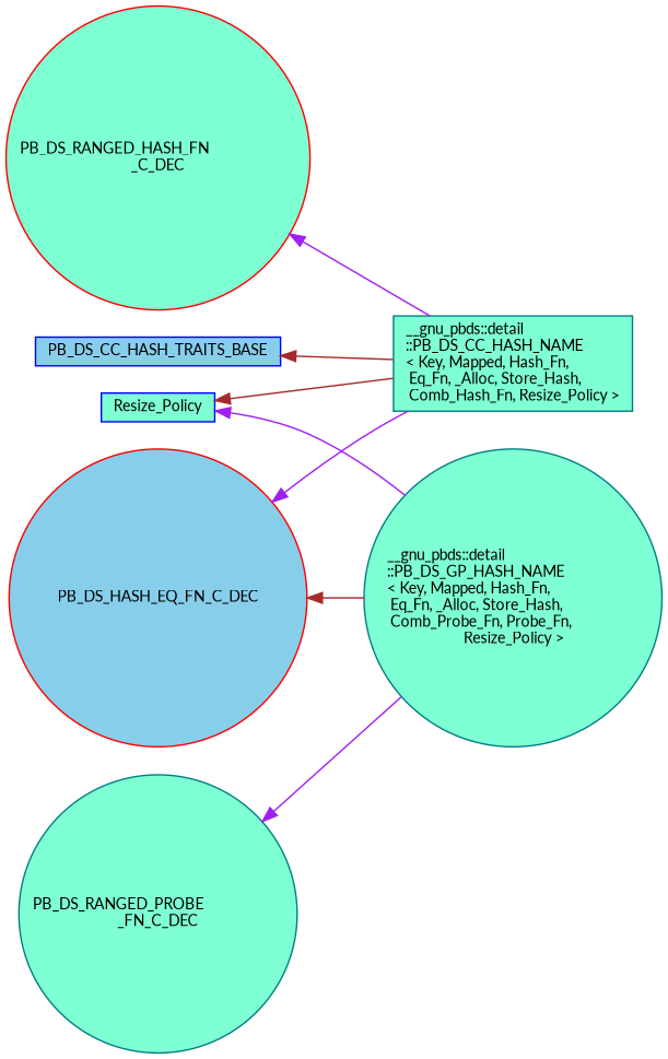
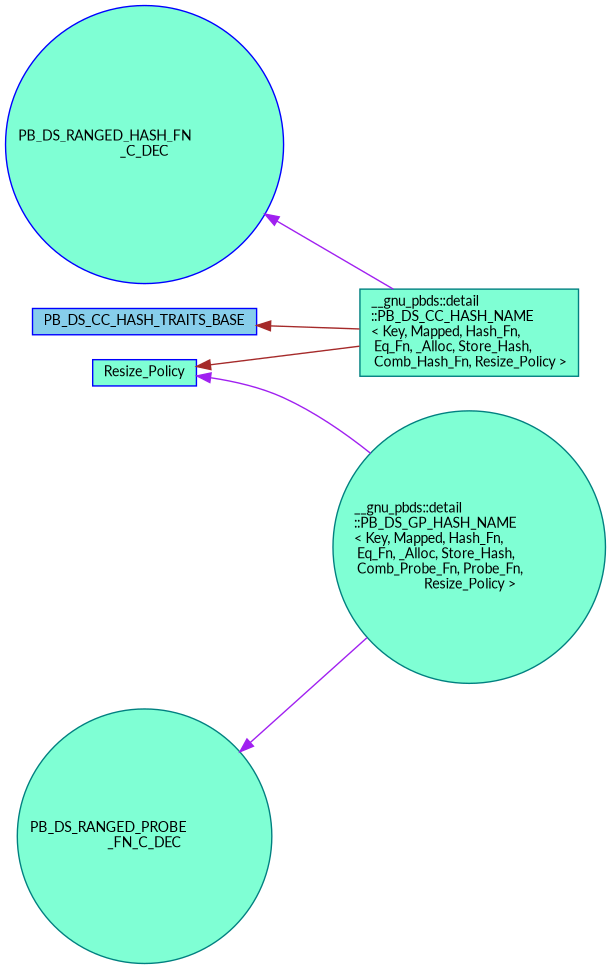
  digraph {
    fontname=Lato
    rankdir=LR
    node [color=teal fillcolor=aquamarine fontname=Lato fontsize=10 shape=circle style=filled]
    edge [color=purple dir=back fontname=Lato fontsize=10 labelfontname=Helvetica labelfontsize=10 style=solid]
    n1 [color=blue fillcolor=skyblue height=0.2 label=PB_DS_CC_HASH_TRAITS_BASE shape=box width=0.4]
    n2 [height=0.2 label="__gnu_pbds::detail\l::PB_DS_CC_HASH_NAME\l\< Key, Mapped, Hash_Fn,\l Eq_Fn, _Alloc, Store_Hash,\l Comb_Hash_Fn, Resize_Policy \>" shape=box width=0.4]
    n3 [height=0.2 label="__gnu_pbds::detail\l::PB_DS_GP_HASH_NAME\l\< Key, Mapped, Hash_Fn,\l Eq_Fn, _Alloc, Store_Hash,\l Comb_Probe_Fn, Probe_Fn,\l Resize_Policy \>" width=0.4]
-   n4 [color=red fillcolor=skyblue height=0.2 label=PB_DS_HASH_EQ_FN_C_DEC width=0.4]
-   n5 [color=red height=0.2 label="PB_DS_RANGED_HASH_FN\l_C_DEC" width=0.4]
+   n5 [color=blue height=0.2 label="PB_DS_RANGED_HASH_FN\l_C_DEC" width=0.4]
    n6 [height=0.2 label="PB_DS_RANGED_PROBE\l_FN_C_DEC" width=0.4]
    n7 [color=blue height=0.2 label=Resize_Policy shape=box width=0.4]
    n1 -> n2 [color=brown]
-   n4 -> n2
-   n4 -> n3 [color=brown]
    n5 -> n2
    n6 -> n3
    n7 -> n2 [color=brown]
    n7 -> n3
  }
